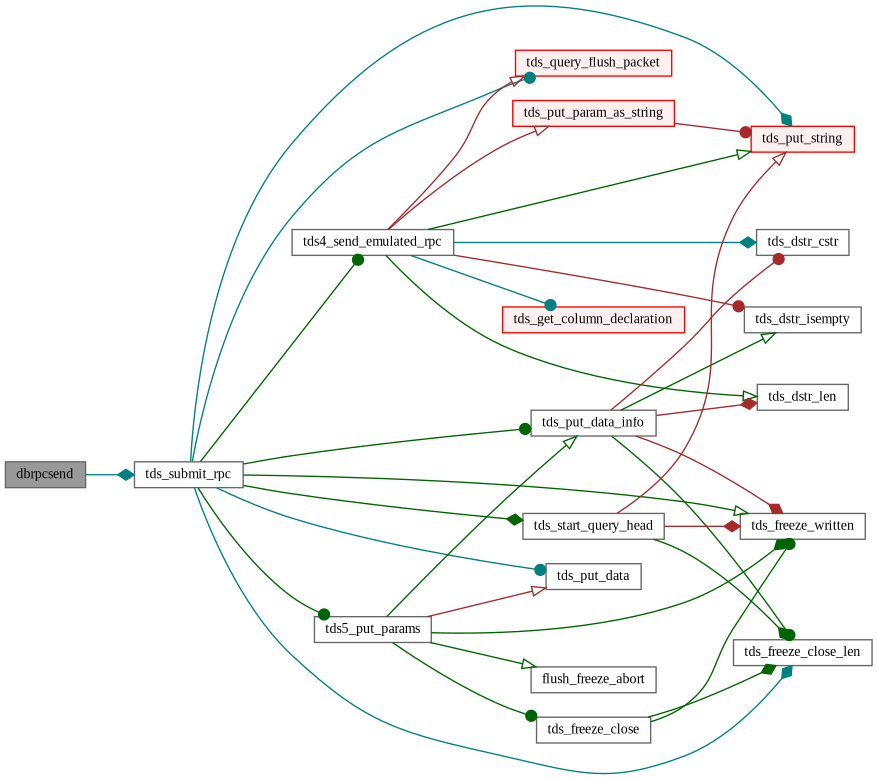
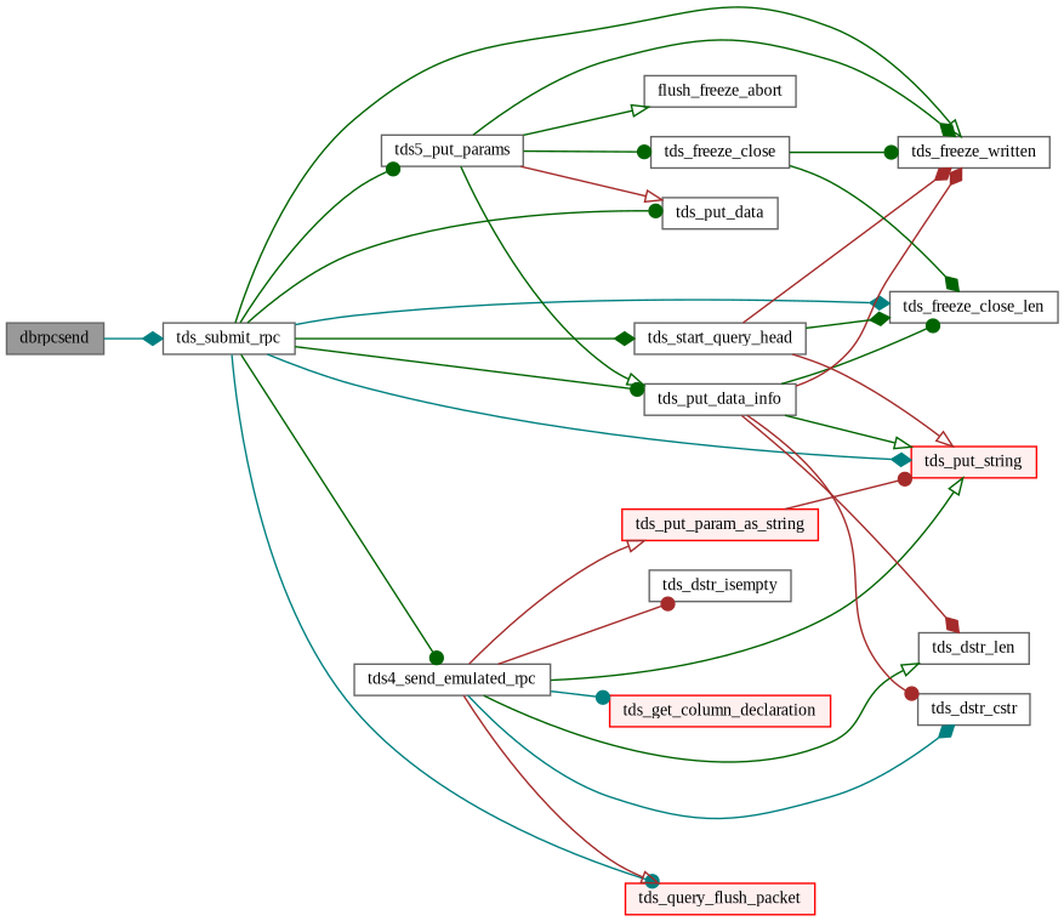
  digraph {
    fontname="Liberation Serif"
    rankdir=LR
    node [color=grey40 fillcolor=white fontname="Liberation Serif" fontsize=10 shape=box style=filled]
    edge [arrowhead=dot color=darkgreen fontname="Liberation Serif" fontsize=10 labelfontname=Helvetica labelfontsize=10 style=solid]
    n1 [color=gray40 fillcolor=grey60 fontcolor=black height=0.2 label=dbrpcsend width=0.4]
    n2 [height=0.2 label=tds_submit_rpc width=0.4]
    n3 [height=0.2 label=tds4_send_emulated_rpc width=0.4]
    n4 [color=red fillcolor="#FFF0F0" height=0.2 label=tds_put_string width=0.4]
    n5 [color=red fillcolor="#FFF0F0" height=0.2 label=tds_query_flush_packet width=0.4]
    n6 [height=0.2 label=tds5_put_params width=0.4]
    n7 [height=0.2 label=tds_freeze_close_len width=0.4]
    n8 [height=0.2 label=tds_freeze_written width=0.4]
    n9 [height=0.2 label=tds_put_data width=0.4]
    n10 [height=0.2 label=tds_put_data_info width=0.4]
    n11 [height=0.2 label=tds_start_query_head width=0.4]
    n12 [height=0.2 label=tds_dstr_cstr width=0.4]
    n13 [height=0.2 label=tds_dstr_isempty width=0.4]
    n14 [height=0.2 label=tds_dstr_len width=0.4]
    n15 [color=red fillcolor="#FFF0F0" height=0.2 label=tds_get_column_declaration width=0.4]
    n16 [color=red fillcolor="#FFF0F0" height=0.2 label=tds_put_param_as_string width=0.4]
    n17 [height=0.2 label=flush_freeze_abort width=0.4]
    n18 [height=0.2 label=tds_freeze_close width=0.4]
    n1 -> n2 [arrowhead=diamond color=teal]
    n2 -> n3
    n2 -> n4 [arrowhead=diamond color=teal]
    n2 -> n5 [color=teal]
    n2 -> n6
    n2 -> n7 [arrowhead=diamond color=teal]
    n2 -> n8 [arrowhead=onormal]
-   n2 -> n9 [color=teal]
+   n2 -> n9
    n2 -> n10
    n2 -> n11 [arrowhead=diamond]
    n3 -> n4 [arrowhead=onormal]
    n3 -> n5 [arrowhead=onormal color=brown]
    n3 -> n12 [arrowhead=diamond color=teal]
    n3 -> n13 [color=brown]
    n3 -> n14 [arrowhead=onormal]
    n3 -> n15 [color=teal]
    n3 -> n16 [arrowhead=onormal color=brown]
    n6 -> n8 [arrowhead=diamond]
    n6 -> n9 [arrowhead=onormal color=brown]
    n6 -> n10 [arrowhead=onormal]
    n6 -> n17 [arrowhead=onormal]
    n6 -> n18
-   n10 -> n13 [arrowhead=onormal]
+   n10 -> n4 [arrowhead=onormal]
    n10 -> n7
    n10 -> n8 [arrowhead=diamond color=brown]
    n10 -> n12 [color=brown]
    n10 -> n14 [arrowhead=diamond color=brown]
    n11 -> n4 [arrowhead=onormal color=brown]
    n11 -> n7 [arrowhead=diamond]
    n11 -> n8 [arrowhead=diamond color=brown]
    n16 -> n4 [color=brown]
    n18 -> n7 [arrowhead=diamond]
    n18 -> n8
  }
